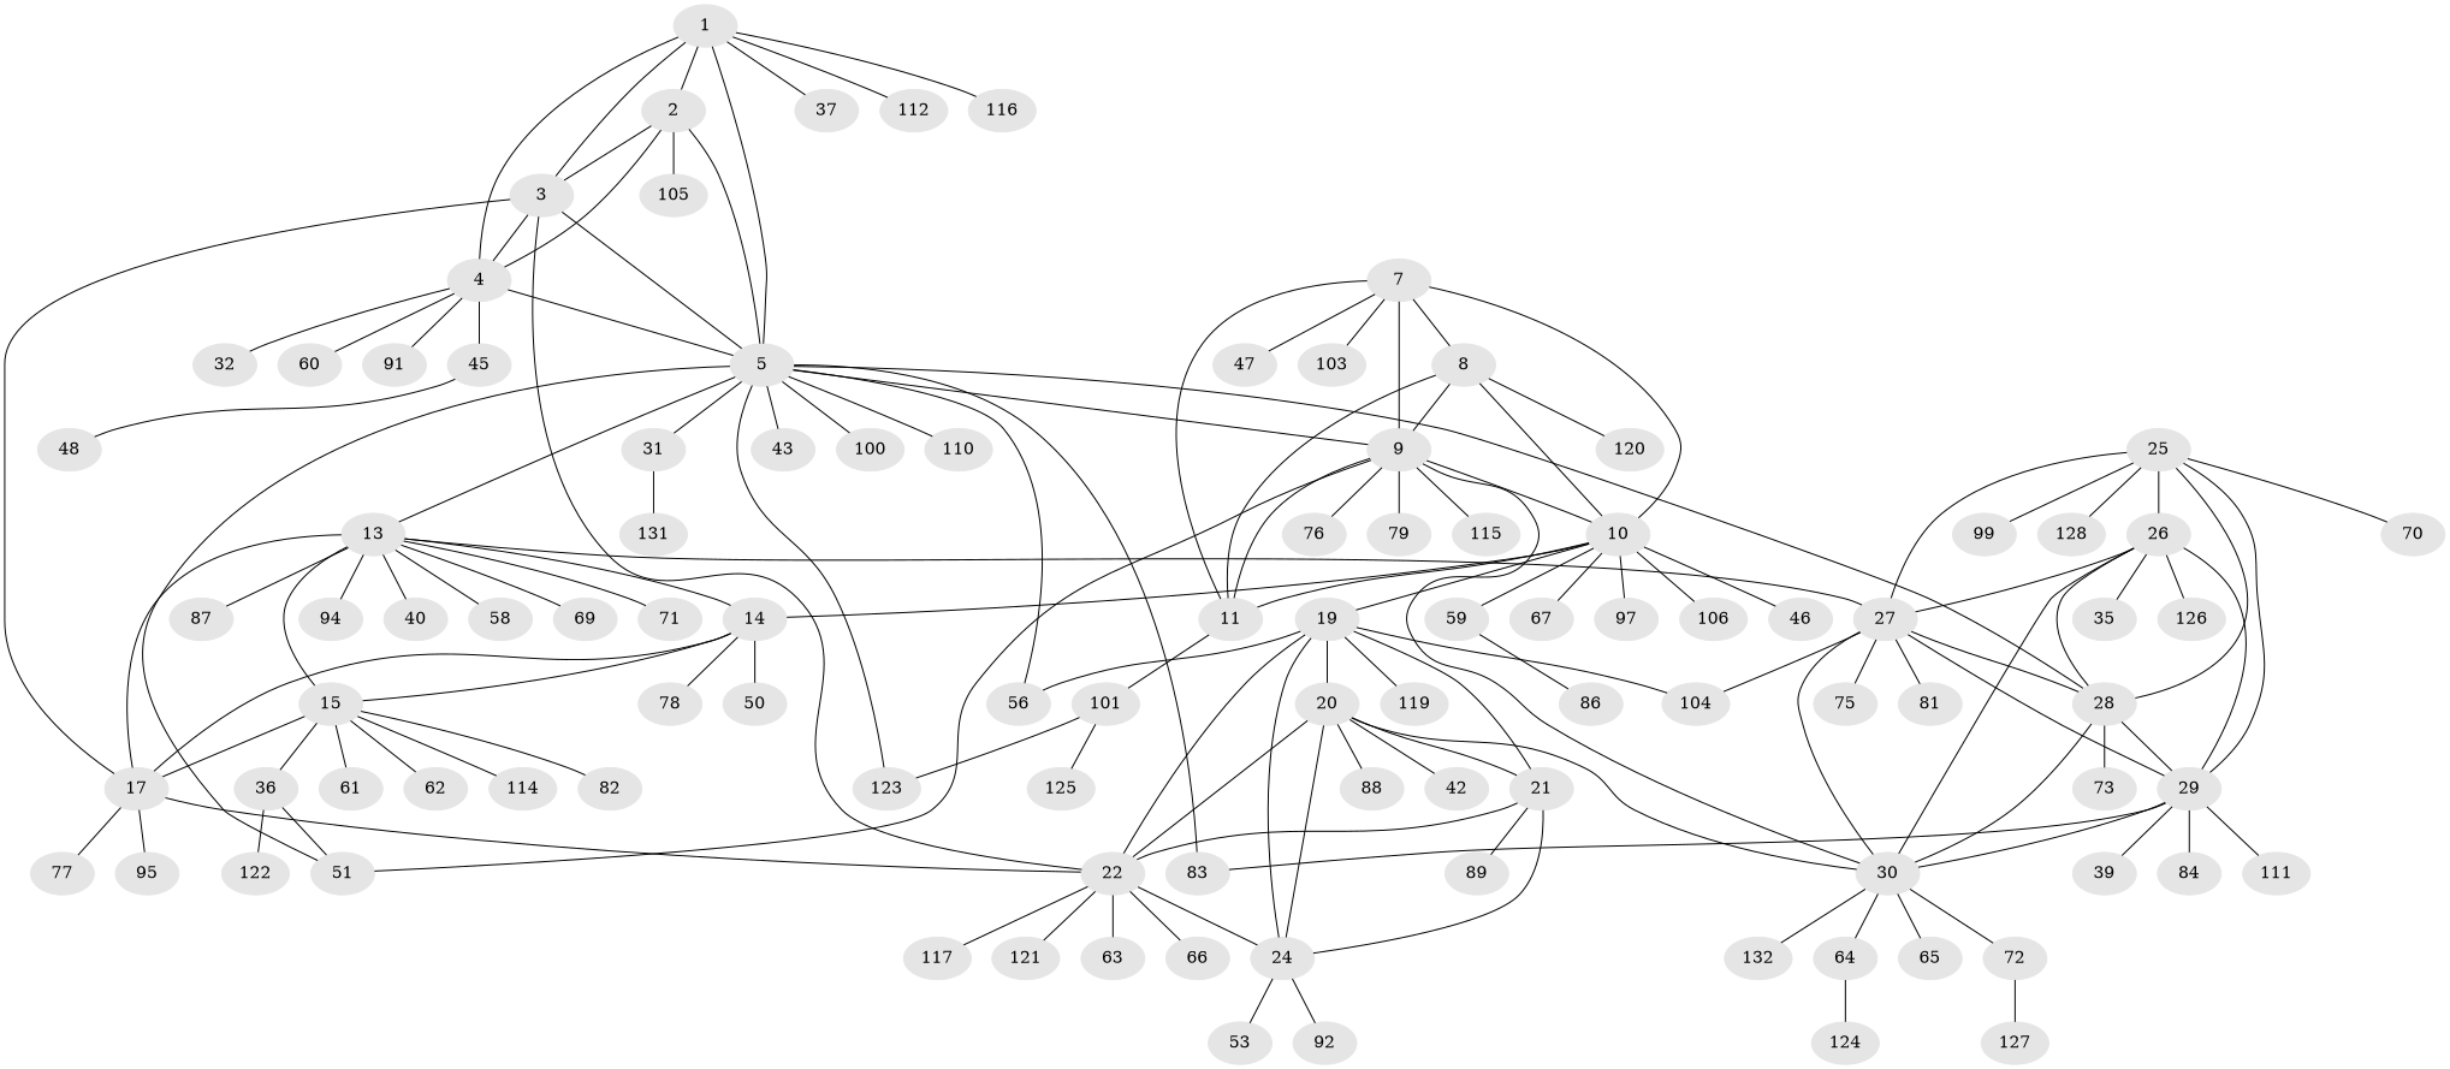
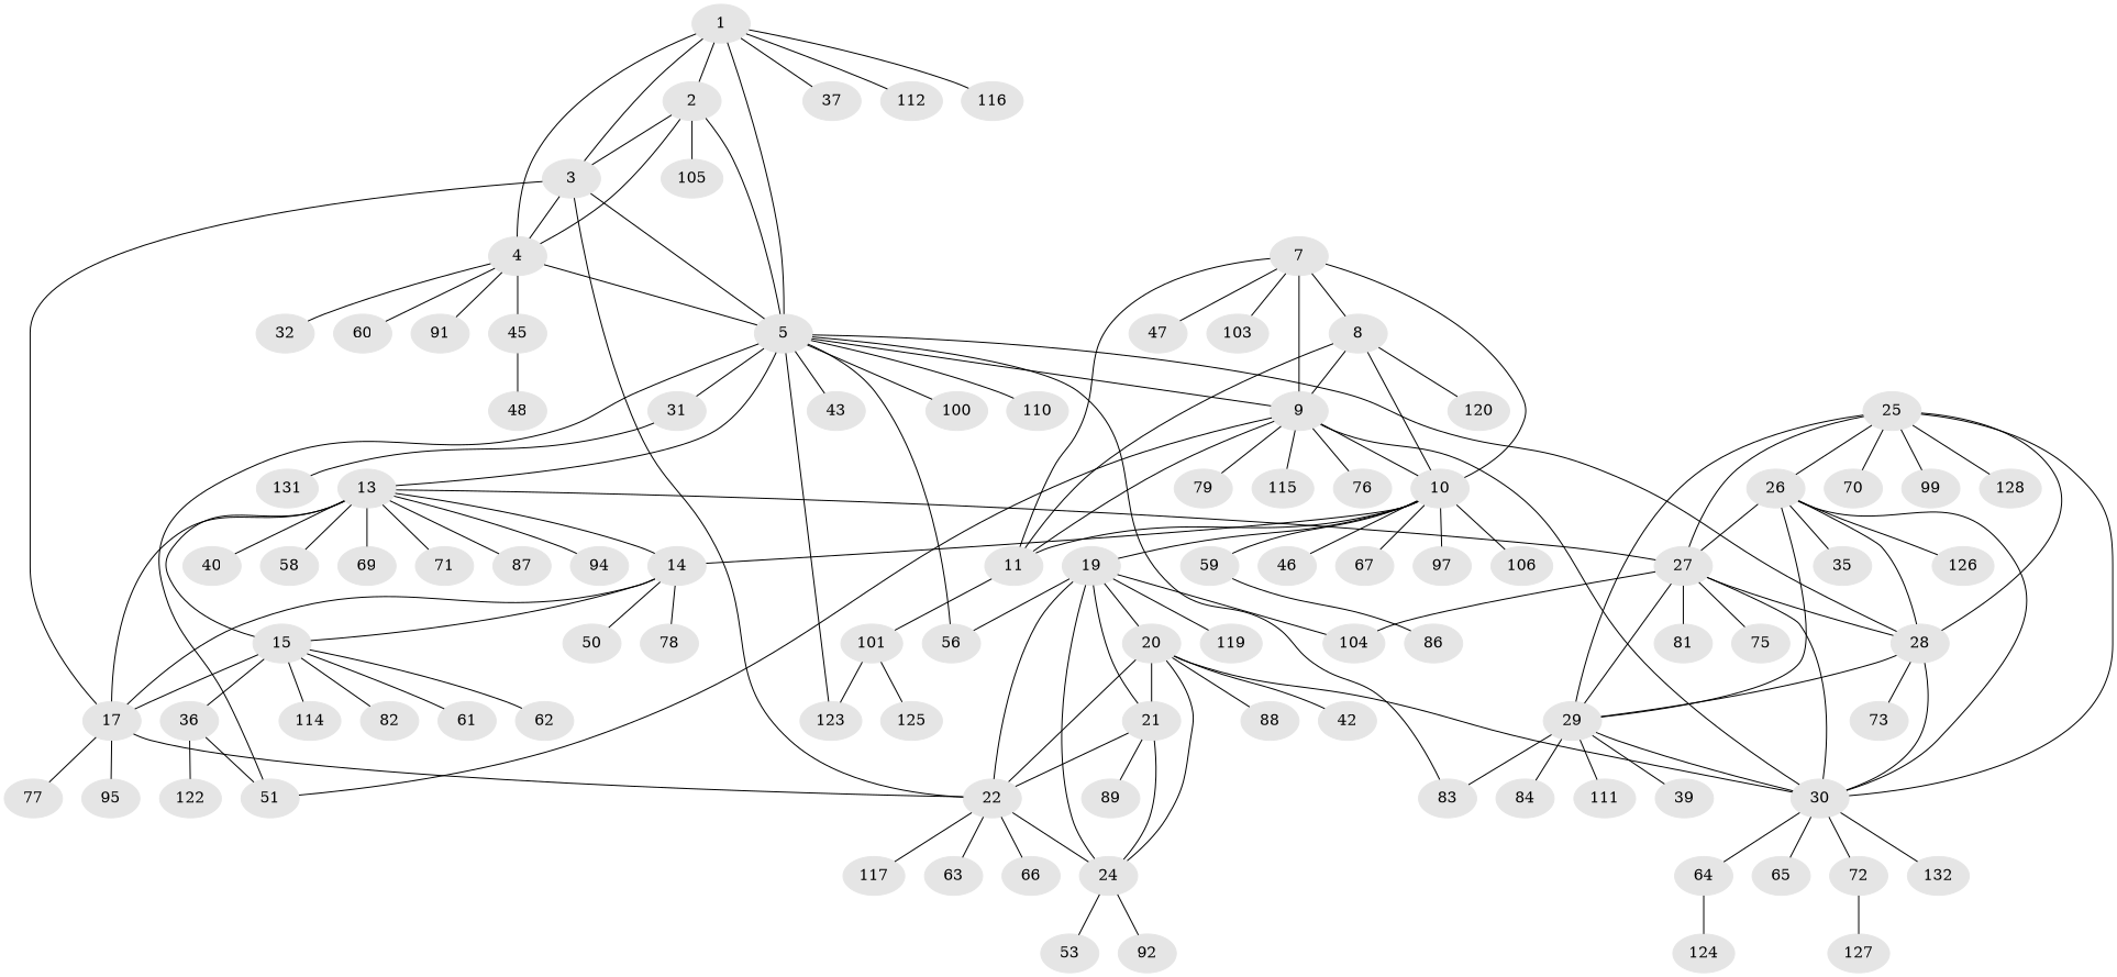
  graph {
    node [color=gray90 style=filled]
    1 [super="+74"]
    2 [super="+6"]
    3 [super="+54"]
    4 [super="+82"]
    5 [super="+57"]
    37
    112
    116
    105
    17 [super="+18"]
    22 [super="+107"]
    32
    45
    60
    91
    9 [super="+12"]
    13 [super="+16"]
    28 [super="+68"]
    31
    43
    51 [super="+113"]
    56
    83 [super="+96"]
    100
    110 [super="+118"]
    123
    77
    95
    24 [super="+49"]
    63
    66
    117
-   121
    48
    10 [super="+34"]
    11
    30 [super="+38"]
    76
    79
    115
    14 [super="+102"]
    15 [super="+129"]
    27 [super="+33"]
    40
    58
    69
    71
    87
    94
    29 [super="+130"]
    73
    131
    7 [super="+85"]
    8 [super="+80"]
    47
    103
    120
    19 [super="+23"]
    46
    59
    67
    97
    106
    101 [super="+108"]
    64
    65
    72 [super="+90"]
    132
    50
    78
    20 [super="+41"]
    21
    104
    119
    86
    125
    36 [super="+44"]
    n78 [label=82]
    61
    62
    114
    75
    81
    122
    42
    88 [super="+109"]
    89
    53
    92
    25 [super="+98"]
    26 [super="+55"]
    70
    99
    128
    35
    126
    39
    84
    111
    124
    127
    1 -- 2 [weight=2]
    1 -- 3
    1 -- 4
    1 -- 5
    1 -- 37
    1 -- 112
    1 -- 116
    2 -- 3 [weight=2]
    2 -- 4 [weight=2]
    2 -- 5 [weight=2]
    2 -- 105
    3 -- 4
    3 -- 5
    3 -- 17
    3 -- 22
    4 -- 5
    4 -- 32
    4 -- 45
    4 -- 60
    4 -- 91
    5 -- 9
    5 -- 13
    5 -- 28
    5 -- 31
    5 -- 43
    5 -- 51
    5 -- 56
    5 -- 83
    5 -- 100
    5 -- 110
    5 -- 123
    17 -- 22
    17 -- 77
    17 -- 95
    22 -- 24
    22 -- 63
    22 -- 66
    22 -- 117
-   22 -- 121
    45 -- 48
    9 -- 51
    9 -- 10 [weight=2]
    9 -- 11 [weight=2]
    9 -- 30
    9 -- 76
    9 -- 79
    9 -- 115
    13 -- 17 [weight=4]
    13 -- 14 [weight=2]
    13 -- 15 [weight=2]
    13 -- 27
    13 -- 40
    13 -- 58
    13 -- 69
    13 -- 71
    13 -- 87
    13 -- 94
    28 -- 30
    28 -- 29
    28 -- 73
    31 -- 131
    24 -- 53
    24 -- 92
    10 -- 11
    10 -- 14 [weight=2]
    10 -- 19
    10 -- 46
    10 -- 59
    10 -- 67
    10 -- 97
    10 -- 106
    11 -- 101
    30 -- 64
    30 -- 65
    30 -- 72
    30 -- 132
    14 -- 17 [weight=2]
    14 -- 15
    14 -- 50
    14 -- 78
    15 -- 17 [weight=2]
    15 -- 36
    15 -- n78
    15 -- 61
    15 -- 62
    15 -- 114
    27 -- 28
    27 -- 30
    27 -- 29
    27 -- 104
    27 -- 75
    27 -- 81
    29 -- 83
    29 -- 30
    29 -- 39
    29 -- 84
    29 -- 111
    7 -- 9 [weight=2]
    7 -- 10
    7 -- 11
    7 -- 8
    7 -- 47
    7 -- 103
    8 -- 9 [weight=2]
    8 -- 10
    8 -- 11
    8 -- 120
    19 -- 22 [weight=2]
    19 -- 56
    19 -- 24 [weight=2]
    19 -- 20 [weight=2]
    19 -- 21 [weight=2]
    19 -- 104
    19 -- 119
    59 -- 86
    101 -- 123
    101 -- 125
    64 -- 124
    72 -- 127
    20 -- 22
    20 -- 24
    20 -- 30
    20 -- 21
    20 -- 42
    20 -- 88
    21 -- 22
    21 -- 24
    21 -- 89
    36 -- 51
    36 -- 122
    25 -- 28
+   25 -- 30
    25 -- 27
    25 -- 29
    25 -- 26
    25 -- 70
    25 -- 99
    25 -- 128
    26 -- 28
    26 -- 30
    26 -- 27
    26 -- 29
    26 -- 35
    26 -- 126
  }
